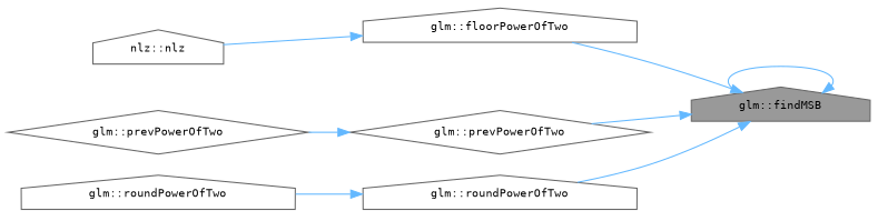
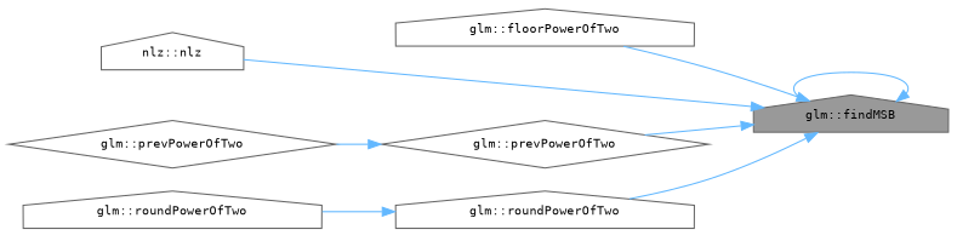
  digraph {
    rankdir=RL
    node [color=grey40 fillcolor=white fontname=Terminal fontsize=10 shape=house style=filled]
    edge [color=steelblue1 dir=back fontname=Terminal fontsize=10 labelfontname=Helvetica labelfontsize=10 style=solid]
    n1 [color=gray40 fillcolor=grey60 fontcolor=black height=0.2 label="glm::findMSB" width=0.4]
    n2 [height=0.2 label="glm::floorPowerOfTwo" width=0.4]
    n3 [height=0.2 label="nlz::nlz" width=0.4]
    n4 [height=0.2 label="glm::prevPowerOfTwo" shape=diamond width=0.4]
    n5 [height=0.2 label="glm::roundPowerOfTwo" width=0.4]
    n6 [height=0.2 label="glm::prevPowerOfTwo" shape=diamond width=0.4]
    n7 [height=0.2 label="glm::roundPowerOfTwo" width=0.4]
    n1 -> n1
    n1 -> n2
-   n2 -> n3
+   n1 -> n3
    n1 -> n4
    n1 -> n5
    n4 -> n6
    n5 -> n7
  }
